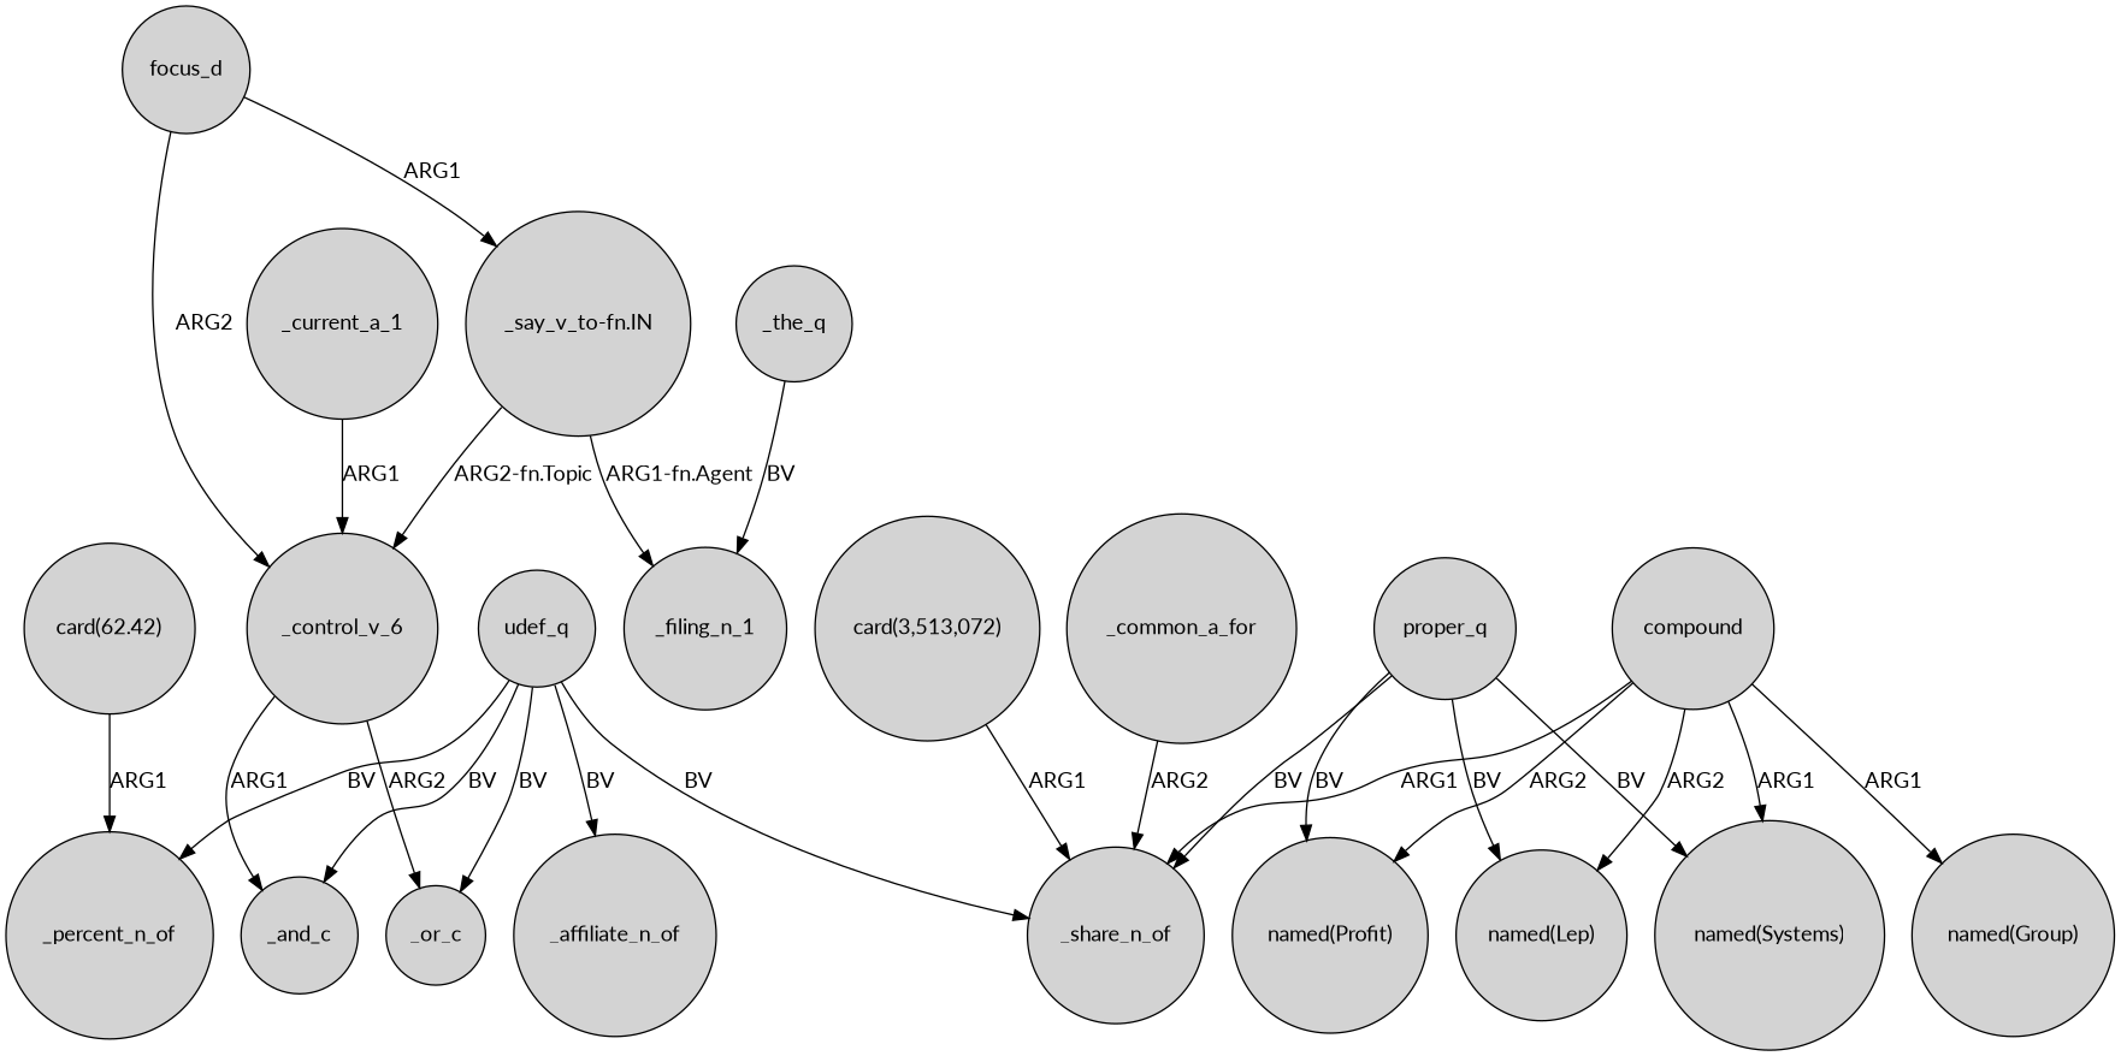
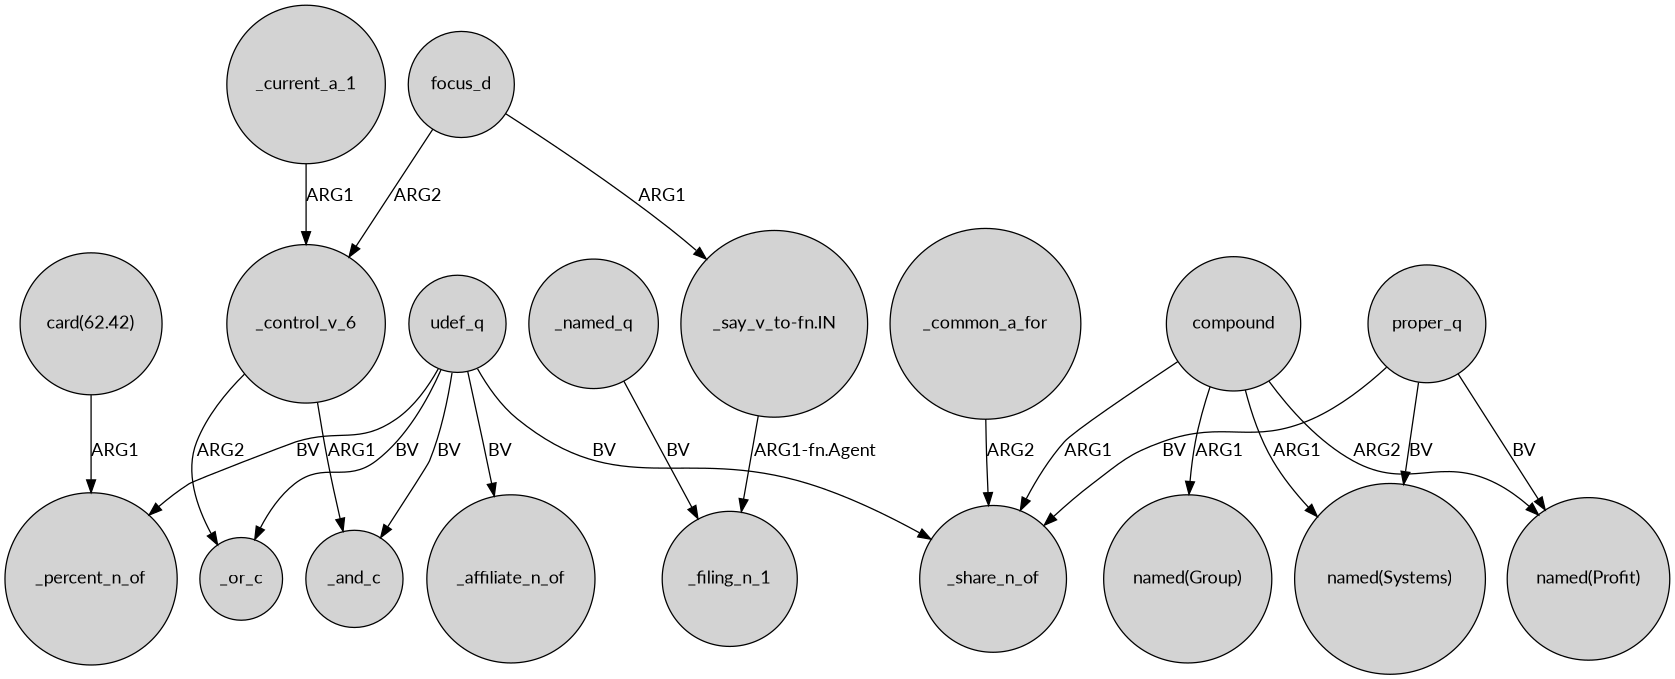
  digraph {
    fontname=Lato
    node [fontname=Lato shape=circle style=filled]
    edge [fontname=Lato]
    "card(62.42)"
    _percent_n_of
    n3 [label=_control_v_6]
    focus_d
    "_say_v_to-fn.IN"
    _or_c
    _and_c
    _filing_n_1
-   _the_q
+   _the_q [label=_named_q]
    udef_q
    _affiliate_n_of
    _share_n_of
    compound
-   "named(Lep)"
    "named(Group)"
    "named(Systems)"
    "named(Profit)"
-   "card(3,513,072)"
    proper_q
    _common_a_for
    _current_a_1
    "card(62.42)" -> _percent_n_of [label=ARG1]
    n3 -> _or_c [label=ARG2]
    n3 -> _and_c [label=ARG1]
    focus_d -> n3 [label=ARG2]
    focus_d -> "_say_v_to-fn.IN" [label=ARG1]
-   "_say_v_to-fn.IN" -> n3 [label="ARG2-fn.Topic"]
    "_say_v_to-fn.IN" -> _filing_n_1 [label="ARG1-fn.Agent"]
    _the_q -> _filing_n_1 [label=BV]
    udef_q -> _percent_n_of [label=BV]
    udef_q -> _or_c [label=BV]
    udef_q -> _and_c [label=BV]
    udef_q -> _affiliate_n_of [label=BV]
    udef_q -> _share_n_of [label=BV]
    compound -> _share_n_of [label=ARG1]
-   compound -> "named(Lep)" [label=ARG2]
    compound -> "named(Group)" [label=ARG1]
    compound -> "named(Systems)" [label=ARG1]
    compound -> "named(Profit)" [label=ARG2]
-   "card(3,513,072)" -> _share_n_of [label=ARG1]
    proper_q -> _share_n_of [label=BV]
-   proper_q -> "named(Lep)" [label=BV]
    proper_q -> "named(Systems)" [label=BV]
    proper_q -> "named(Profit)" [label=BV]
    _common_a_for -> _share_n_of [label=ARG2]
    _current_a_1 -> n3 [label=ARG1]
  }
